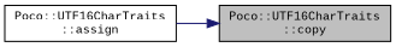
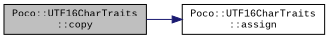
  digraph {
    rankdir=LR
    fontname="Liberation Mono"
    node [color=black fontname="Liberation Mono" fontsize=10 shape=record style=filled]
    n1 [fillcolor=grey75 fontcolor=black height=0.2 label="Poco::UTF16CharTraits\l::copy" width=0.4]
    n2 [fillcolor=white height=0.2 label="Poco::UTF16CharTraits\l::assign" width=0.4]
-   n2 -> n1 [color=midnightblue fontname="Liberation Mono" fontsize=10 labelfontname=Helvetica labelfontsize=10 style=solid]
+   n1 -> n2 [color=midnightblue fontname="Liberation Mono" fontsize=10 labelfontname=Helvetica labelfontsize=10 style=solid]
  }
